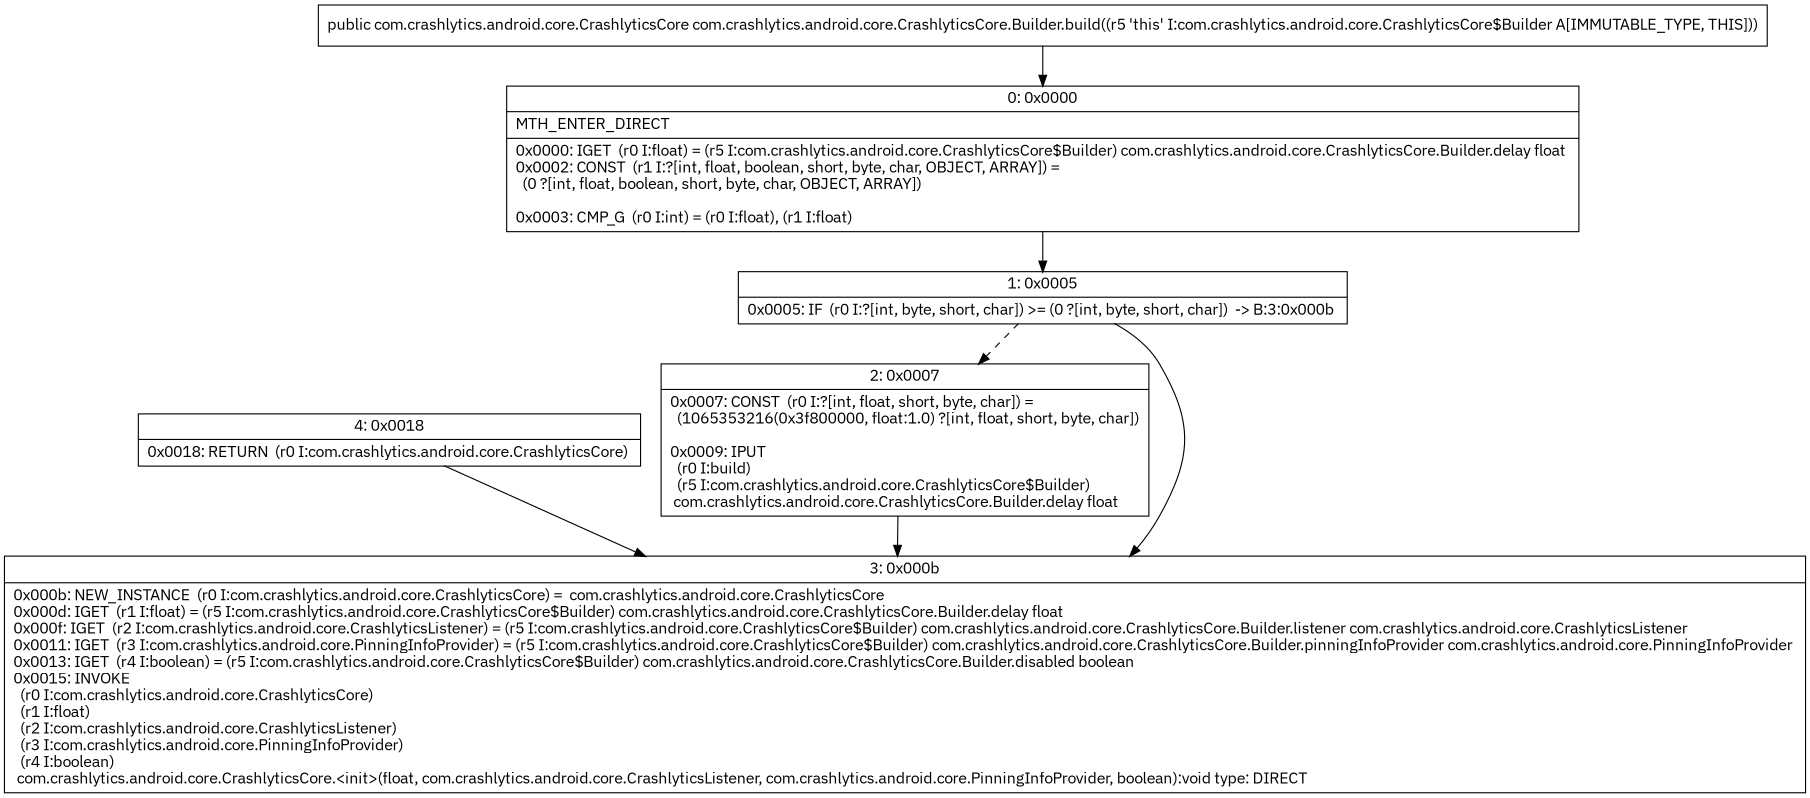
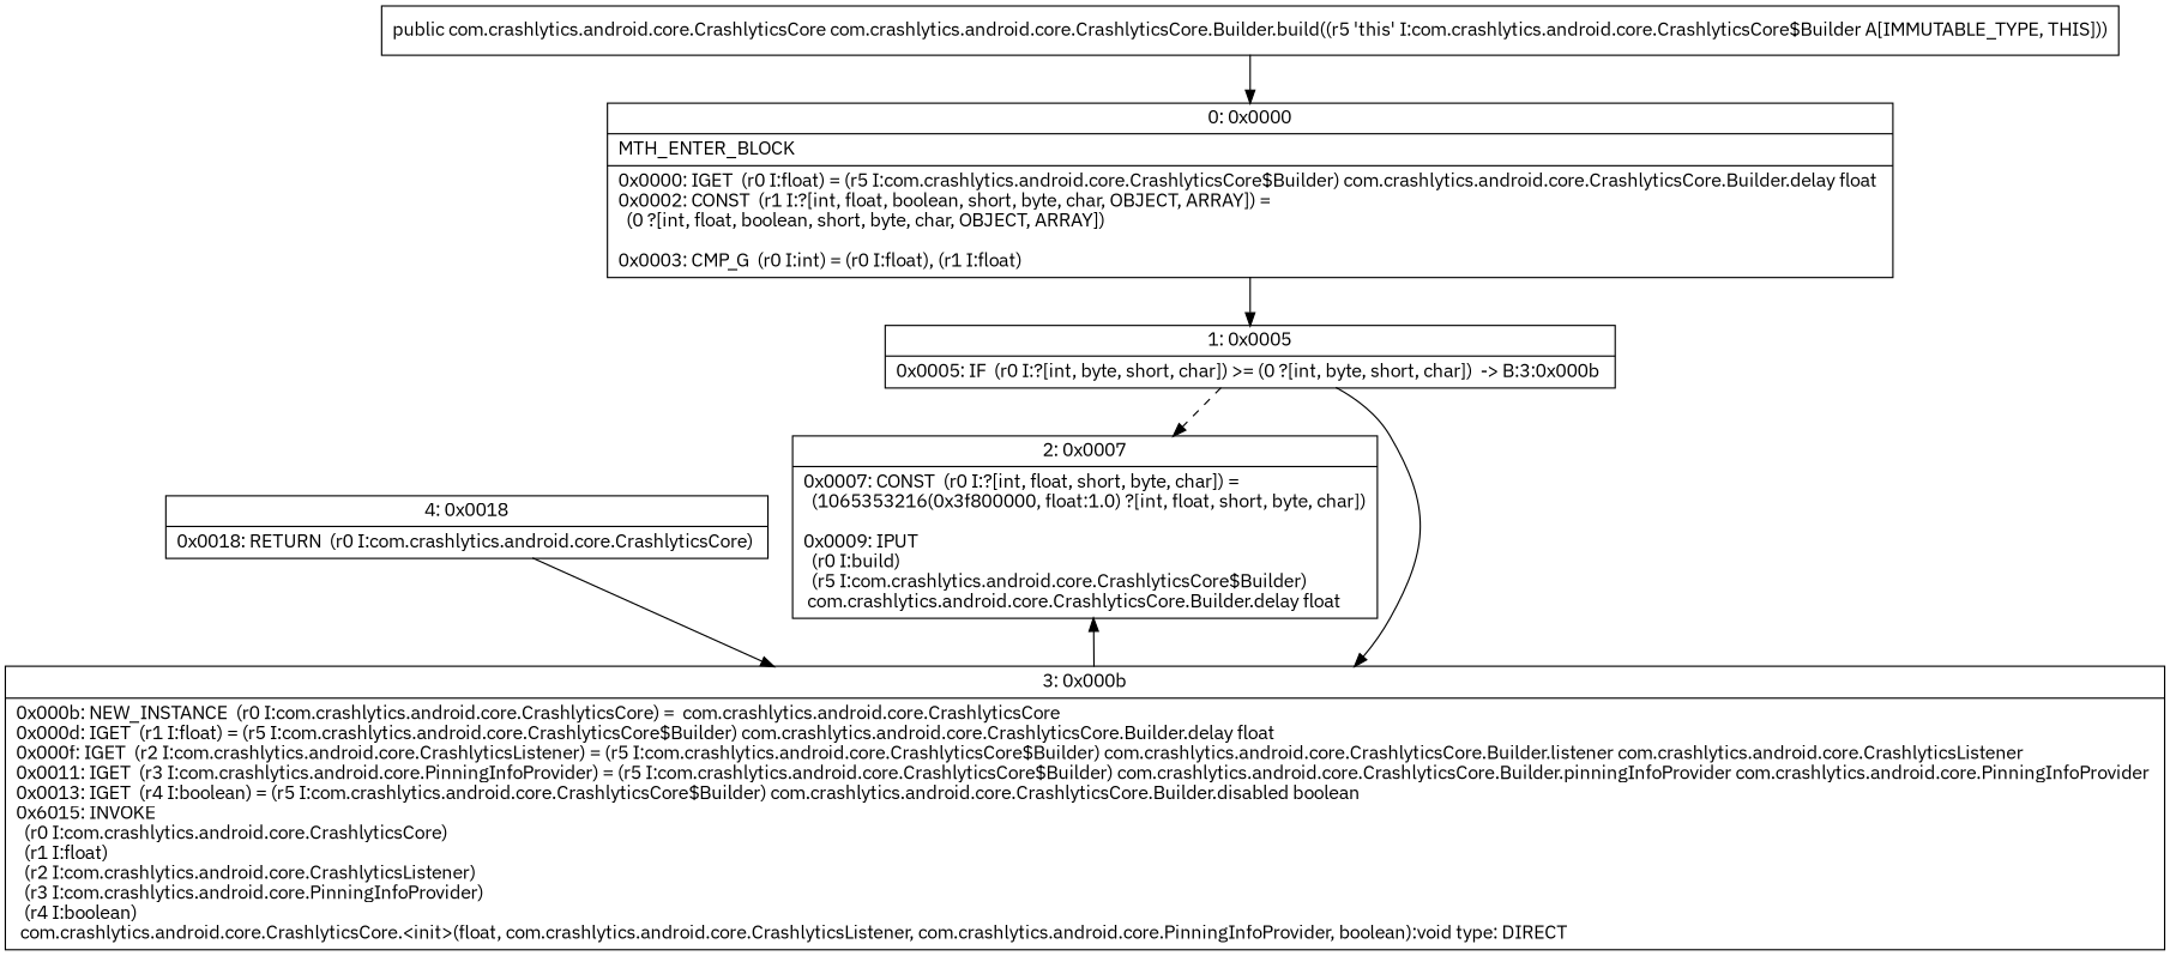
  digraph {
    fontname="IBM Plex Sans"
    node [fontname="IBM Plex Sans" shape=record]
    edge [fontname="IBM Plex Sans"]
-   n1 [label="{0\:\ 0x0000|MTH_ENTER_DIRECT\l|0x0000: IGET  (r0 I:float) = (r5 I:com.crashlytics.android.core.CrashlyticsCore$Builder) com.crashlytics.android.core.CrashlyticsCore.Builder.delay float \l0x0002: CONST  (r1 I:?[int, float, boolean, short, byte, char, OBJECT, ARRAY]) = \l  (0 ?[int, float, boolean, short, byte, char, OBJECT, ARRAY])\l \l0x0003: CMP_G  (r0 I:int) = (r0 I:float), (r1 I:float) \l}"]
+   n1 [label="{0\:\ 0x0000|MTH_ENTER_BLOCK\l|0x0000: IGET  (r0 I:float) = (r5 I:com.crashlytics.android.core.CrashlyticsCore$Builder) com.crashlytics.android.core.CrashlyticsCore.Builder.delay float \l0x0002: CONST  (r1 I:?[int, float, boolean, short, byte, char, OBJECT, ARRAY]) = \l  (0 ?[int, float, boolean, short, byte, char, OBJECT, ARRAY])\l \l0x0003: CMP_G  (r0 I:int) = (r0 I:float), (r1 I:float) \l}"]
    n2 [label="{1\:\ 0x0005|0x0005: IF  (r0 I:?[int, byte, short, char]) \>= (0 ?[int, byte, short, char])  \-\> B:3:0x000b \l}"]
    n3 [label="{2\:\ 0x0007|0x0007: CONST  (r0 I:?[int, float, short, byte, char]) = \l  (1065353216(0x3f800000, float:1.0) ?[int, float, short, byte, char])\l \l0x0009: IPUT  \l  (r0 I:build)\l  (r5 I:com.crashlytics.android.core.CrashlyticsCore$Builder)\l com.crashlytics.android.core.CrashlyticsCore.Builder.delay float \l}"]
-   n4 [label="{3\:\ 0x000b|0x000b: NEW_INSTANCE  (r0 I:com.crashlytics.android.core.CrashlyticsCore) =  com.crashlytics.android.core.CrashlyticsCore \l0x000d: IGET  (r1 I:float) = (r5 I:com.crashlytics.android.core.CrashlyticsCore$Builder) com.crashlytics.android.core.CrashlyticsCore.Builder.delay float \l0x000f: IGET  (r2 I:com.crashlytics.android.core.CrashlyticsListener) = (r5 I:com.crashlytics.android.core.CrashlyticsCore$Builder) com.crashlytics.android.core.CrashlyticsCore.Builder.listener com.crashlytics.android.core.CrashlyticsListener \l0x0011: IGET  (r3 I:com.crashlytics.android.core.PinningInfoProvider) = (r5 I:com.crashlytics.android.core.CrashlyticsCore$Builder) com.crashlytics.android.core.CrashlyticsCore.Builder.pinningInfoProvider com.crashlytics.android.core.PinningInfoProvider \l0x0013: IGET  (r4 I:boolean) = (r5 I:com.crashlytics.android.core.CrashlyticsCore$Builder) com.crashlytics.android.core.CrashlyticsCore.Builder.disabled boolean \l0x0015: INVOKE  \l  (r0 I:com.crashlytics.android.core.CrashlyticsCore)\l  (r1 I:float)\l  (r2 I:com.crashlytics.android.core.CrashlyticsListener)\l  (r3 I:com.crashlytics.android.core.PinningInfoProvider)\l  (r4 I:boolean)\l com.crashlytics.android.core.CrashlyticsCore.\<init\>(float, com.crashlytics.android.core.CrashlyticsListener, com.crashlytics.android.core.PinningInfoProvider, boolean):void type: DIRECT \l}"]
+   n4 [label="{3\:\ 0x000b|0x000b: NEW_INSTANCE  (r0 I:com.crashlytics.android.core.CrashlyticsCore) =  com.crashlytics.android.core.CrashlyticsCore \l0x000d: IGET  (r1 I:float) = (r5 I:com.crashlytics.android.core.CrashlyticsCore$Builder) com.crashlytics.android.core.CrashlyticsCore.Builder.delay float \l0x000f: IGET  (r2 I:com.crashlytics.android.core.CrashlyticsListener) = (r5 I:com.crashlytics.android.core.CrashlyticsCore$Builder) com.crashlytics.android.core.CrashlyticsCore.Builder.listener com.crashlytics.android.core.CrashlyticsListener \l0x0011: IGET  (r3 I:com.crashlytics.android.core.PinningInfoProvider) = (r5 I:com.crashlytics.android.core.CrashlyticsCore$Builder) com.crashlytics.android.core.CrashlyticsCore.Builder.pinningInfoProvider com.crashlytics.android.core.PinningInfoProvider \l0x0013: IGET  (r4 I:boolean) = (r5 I:com.crashlytics.android.core.CrashlyticsCore$Builder) com.crashlytics.android.core.CrashlyticsCore.Builder.disabled boolean \l0x6015: INVOKE  \l  (r0 I:com.crashlytics.android.core.CrashlyticsCore)\l  (r1 I:float)\l  (r2 I:com.crashlytics.android.core.CrashlyticsListener)\l  (r3 I:com.crashlytics.android.core.PinningInfoProvider)\l  (r4 I:boolean)\l com.crashlytics.android.core.CrashlyticsCore.\<init\>(float, com.crashlytics.android.core.CrashlyticsListener, com.crashlytics.android.core.PinningInfoProvider, boolean):void type: DIRECT \l}"]
    n5 [label="{4\:\ 0x0018|0x0018: RETURN  (r0 I:com.crashlytics.android.core.CrashlyticsCore) \l}"]
    n6 [label="{public com.crashlytics.android.core.CrashlyticsCore com.crashlytics.android.core.CrashlyticsCore.Builder.build((r5 'this' I:com.crashlytics.android.core.CrashlyticsCore$Builder A[IMMUTABLE_TYPE, THIS])) }"]
    n1 -> n2
    n2 -> n3 [style=dashed]
    n2 -> n4
-   n3 -> n4
+   n4 -> n3
    n5 -> n4
    n6 -> n1
  }
